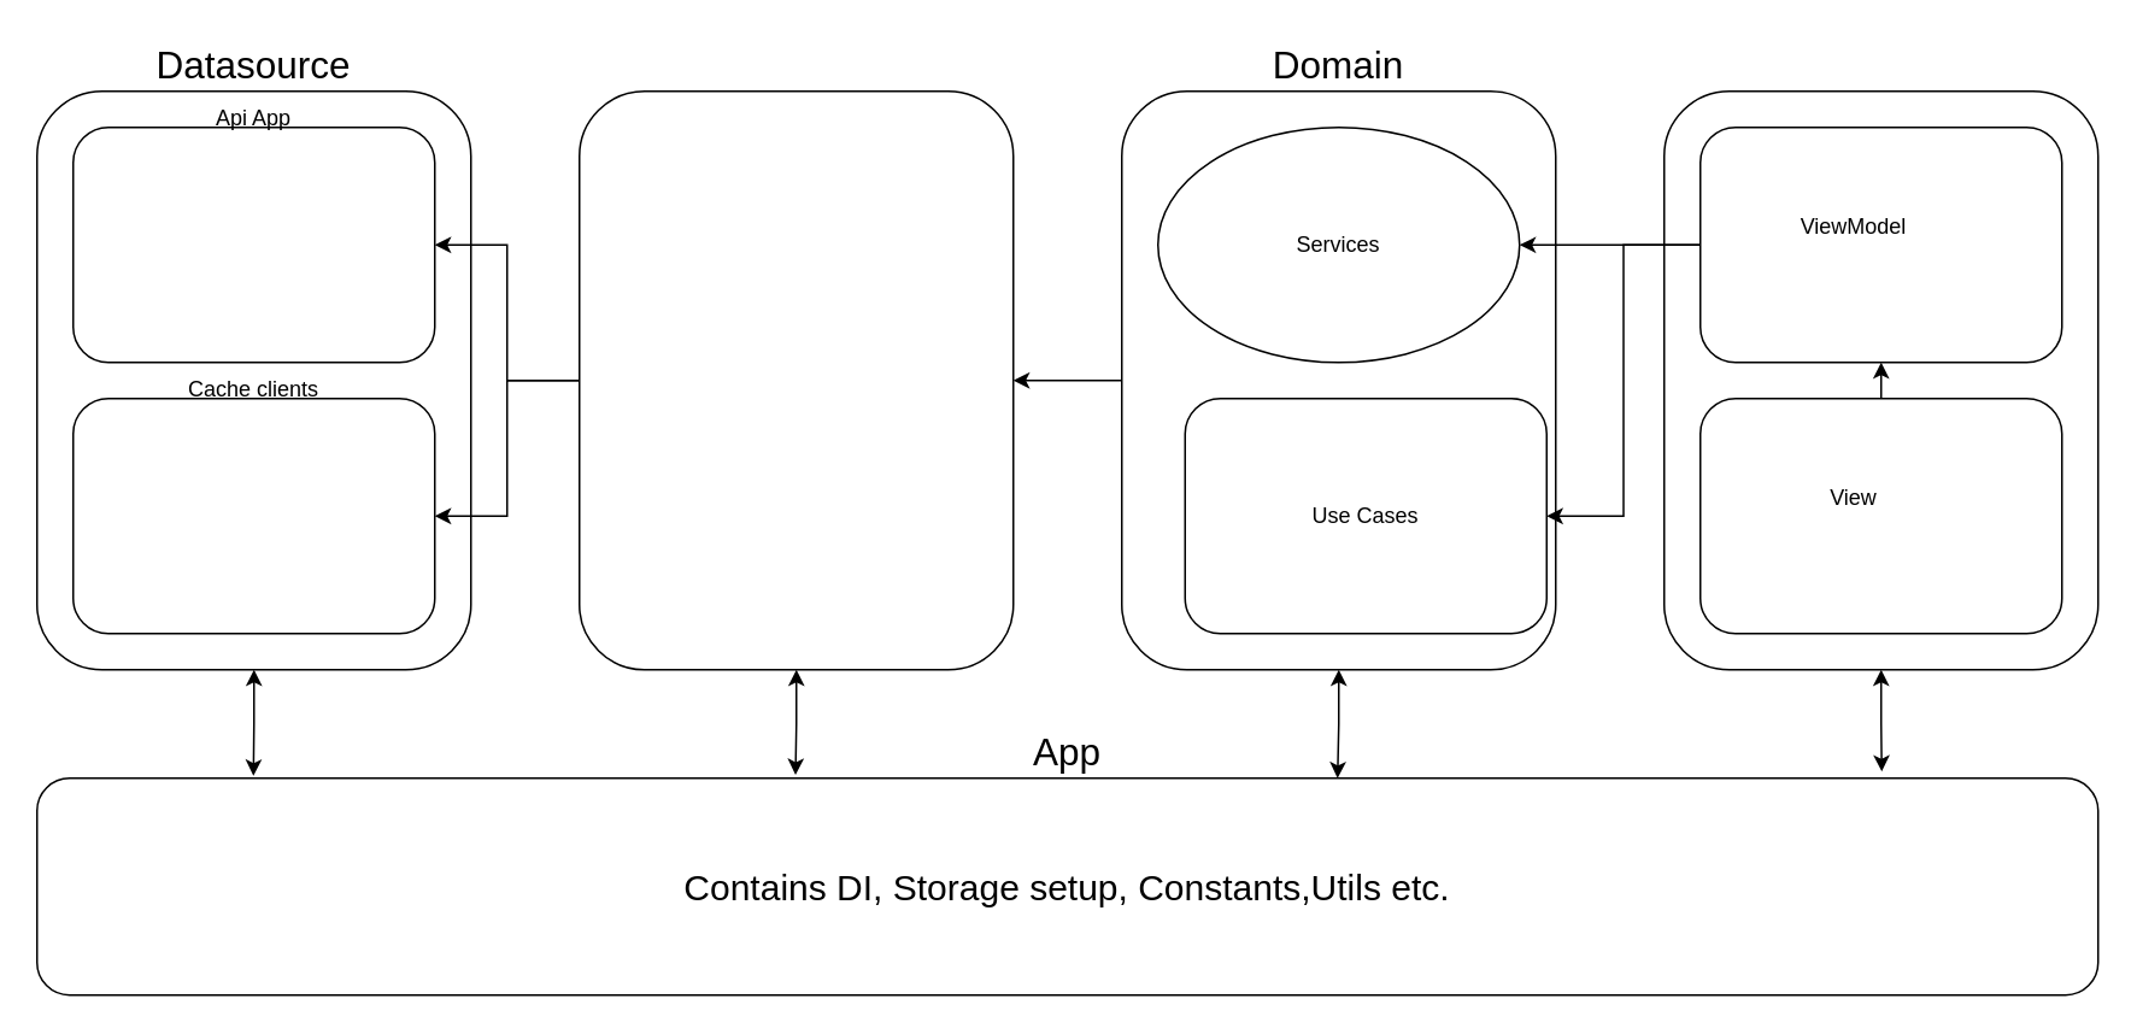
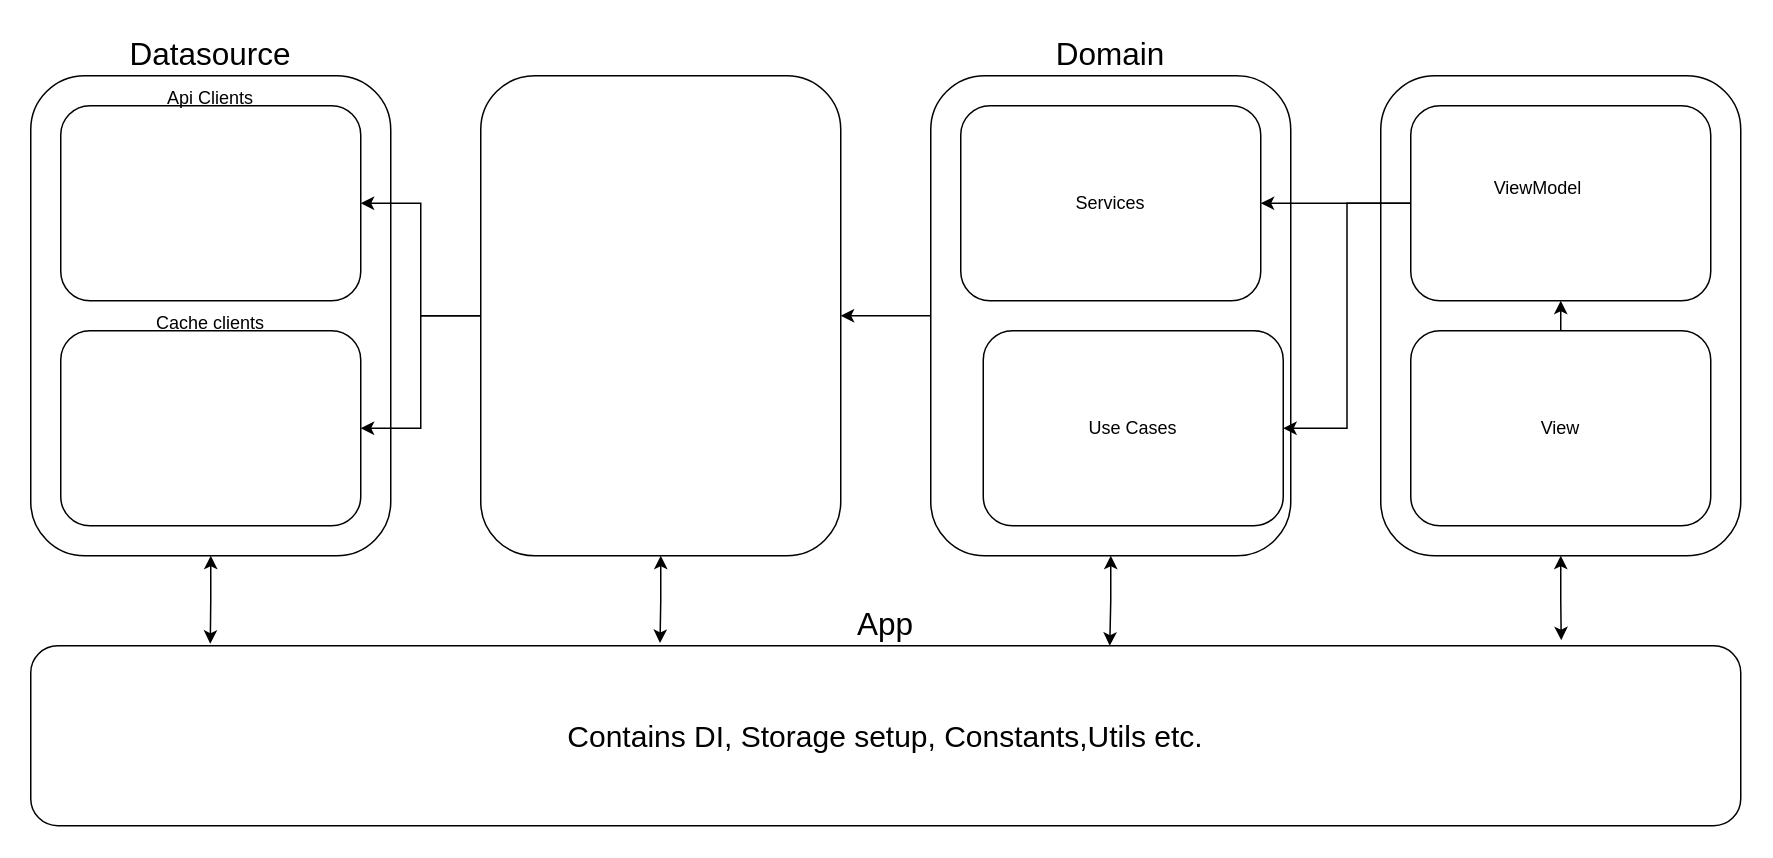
  <mxCell id="0" />
  <mxCell id="1" parent="0" />
  <mxCell id="2" style="edgeStyle=orthogonalEdgeStyle;rounded=0;orthogonalLoop=1;jettySize=auto;html=1;exitX=0.5;exitY=1;exitDx=0;exitDy=0;entryX=0.105;entryY=-0.011;entryDx=0;entryDy=0;entryPerimeter=0;startArrow=classic;startFill=1;" parent="1" source="3" target="17" edge="1"><mxGeometry relative="1" as="geometry" /></mxCell>
  <mxCell id="3" value="" style="rounded=1;whiteSpace=wrap;html=1;" parent="1" vertex="1"><mxGeometry x="20" y="50" width="240" height="320" as="geometry" /></mxCell>
  <mxCell id="4" value="" style="rounded=1;whiteSpace=wrap;html=1;" parent="1" vertex="1"><mxGeometry x="40" y="70" width="200" height="130" as="geometry" /></mxCell>
  <mxCell id="5" value="" style="rounded=1;whiteSpace=wrap;html=1;" parent="1" vertex="1"><mxGeometry x="40" y="220" width="200" height="130" as="geometry" /></mxCell>
  <mxCell id="6" style="edgeStyle=orthogonalEdgeStyle;rounded=0;orthogonalLoop=1;jettySize=auto;html=1;exitX=0.5;exitY=1;exitDx=0;exitDy=0;entryX=0.368;entryY=-0.015;entryDx=0;entryDy=0;entryPerimeter=0;startArrow=classic;startFill=1;" parent="1" source="9" target="17" edge="1"><mxGeometry relative="1" as="geometry" /></mxCell>
  <mxCell id="7" style="edgeStyle=orthogonalEdgeStyle;rounded=0;orthogonalLoop=1;jettySize=auto;html=1;exitX=0;exitY=0.5;exitDx=0;exitDy=0;entryX=1;entryY=0.5;entryDx=0;entryDy=0;" parent="1" source="9" target="4" edge="1"><mxGeometry relative="1" as="geometry" /></mxCell>
  <mxCell id="8" style="edgeStyle=orthogonalEdgeStyle;rounded=0;orthogonalLoop=1;jettySize=auto;html=1;exitX=0;exitY=0.5;exitDx=0;exitDy=0;entryX=1;entryY=0.5;entryDx=0;entryDy=0;" parent="1" source="9" target="5" edge="1"><mxGeometry relative="1" as="geometry" /></mxCell>
  <mxCell id="9" value="" style="rounded=1;whiteSpace=wrap;html=1;" parent="1" vertex="1"><mxGeometry x="320" y="50" width="240" height="320" as="geometry" /></mxCell>
  <mxCell id="10" style="edgeStyle=orthogonalEdgeStyle;rounded=0;orthogonalLoop=1;jettySize=auto;html=1;entryX=0.631;entryY=0;entryDx=0;entryDy=0;entryPerimeter=0;startArrow=classic;startFill=1;" parent="1" source="12" target="17" edge="1"><mxGeometry relative="1" as="geometry" /></mxCell>
  <mxCell id="11" style="edgeStyle=orthogonalEdgeStyle;rounded=0;orthogonalLoop=1;jettySize=auto;html=1;exitX=0;exitY=0.5;exitDx=0;exitDy=0;entryX=1;entryY=0.5;entryDx=0;entryDy=0;" parent="1" source="12" target="9" edge="1"><mxGeometry relative="1" as="geometry" /></mxCell>
  <mxCell id="12" value="" style="rounded=1;whiteSpace=wrap;html=1;" parent="1" vertex="1"><mxGeometry x="620" y="50" width="240" height="320" as="geometry" /></mxCell>
  <mxCell id="13" style="edgeStyle=orthogonalEdgeStyle;rounded=0;orthogonalLoop=1;jettySize=auto;html=1;exitX=0.5;exitY=1;exitDx=0;exitDy=0;entryX=0.895;entryY=-0.031;entryDx=0;entryDy=0;entryPerimeter=0;startArrow=classic;startFill=1;" parent="1" source="14" target="17" edge="1"><mxGeometry relative="1" as="geometry" /></mxCell>
  <mxCell id="14" value="" style="rounded=1;whiteSpace=wrap;html=1;" parent="1" vertex="1"><mxGeometry x="920" y="50" width="240" height="320" as="geometry" /></mxCell>
  <mxCell id="15" value="Datasource" style="text;html=1;strokeColor=none;fillColor=none;align=center;verticalAlign=middle;whiteSpace=wrap;rounded=0;fontSize=21;" parent="1" vertex="1"><mxGeometry x="110" y="20" width="60" height="30" as="geometry" /></mxCell>
  <mxCell id="16" value="&lt;div&gt;Domain&lt;/div&gt;" style="text;html=1;strokeColor=none;fillColor=none;align=center;verticalAlign=middle;whiteSpace=wrap;rounded=0;fontSize=21;" parent="1" vertex="1"><mxGeometry x="710" y="20" width="60" height="30" as="geometry" /></mxCell>
  <mxCell id="17" value="&lt;font style=&quot;font-size: 20px;&quot;&gt;Contains DI, Storage setup, Constants,Utils etc.&lt;/font&gt;" style="rounded=1;whiteSpace=wrap;html=1;" parent="1" vertex="1"><mxGeometry x="20" y="430" width="1140" height="120" as="geometry" /></mxCell>
  <mxCell id="18" value="&lt;div&gt;App&lt;/div&gt;" style="text;html=1;strokeColor=none;fillColor=none;align=center;verticalAlign=middle;whiteSpace=wrap;rounded=0;fontSize=21;" parent="1" vertex="1"><mxGeometry x="560" y="400" width="60" height="30" as="geometry" /></mxCell>
- <mxCell id="19" value="Api App" style="text;html=1;strokeColor=none;fillColor=none;align=center;verticalAlign=middle;whiteSpace=wrap;rounded=0;" parent="1" vertex="1"><mxGeometry x="110" y="50" width="60" height="30" as="geometry" /></mxCell>
+ <mxCell id="19" value="Api Clients" style="text;html=1;strokeColor=none;fillColor=none;align=center;verticalAlign=middle;whiteSpace=wrap;rounded=0;" parent="1" vertex="1"><mxGeometry x="110" y="50" width="60" height="30" as="geometry" /></mxCell>
  <mxCell id="20" value="Cache clients" style="text;html=1;strokeColor=none;fillColor=none;align=center;verticalAlign=middle;whiteSpace=wrap;rounded=0;" parent="1" vertex="1"><mxGeometry x="90" y="200" width="100" height="30" as="geometry" /></mxCell>
  <mxCell id="21" style="edgeStyle=orthogonalEdgeStyle;rounded=0;orthogonalLoop=1;jettySize=auto;html=1;exitX=0;exitY=0.5;exitDx=0;exitDy=0;entryX=1;entryY=0.5;entryDx=0;entryDy=0;" parent="1" source="23" target="28" edge="1"><mxGeometry relative="1" as="geometry" /></mxCell>
  <mxCell id="22" style="edgeStyle=orthogonalEdgeStyle;rounded=0;orthogonalLoop=1;jettySize=auto;html=1;entryX=1;entryY=0.5;entryDx=0;entryDy=0;" parent="1" source="23" target="29" edge="1"><mxGeometry relative="1" as="geometry" /></mxCell>
  <mxCell id="23" value="" style="rounded=1;whiteSpace=wrap;html=1;" parent="1" vertex="1"><mxGeometry x="940" y="70" width="200" height="130" as="geometry" /></mxCell>
  <mxCell id="24" style="edgeStyle=orthogonalEdgeStyle;rounded=0;orthogonalLoop=1;jettySize=auto;html=1;exitX=0.5;exitY=0;exitDx=0;exitDy=0;entryX=0.5;entryY=1;entryDx=0;entryDy=0;" parent="1" source="25" target="23" edge="1"><mxGeometry relative="1" as="geometry" /></mxCell>
  <mxCell id="25" value="" style="rounded=1;whiteSpace=wrap;html=1;" parent="1" vertex="1"><mxGeometry x="940" y="220" width="200" height="130" as="geometry" /></mxCell>
  <mxCell id="26" value="ViewModel" style="text;html=1;strokeColor=none;fillColor=none;align=center;verticalAlign=middle;whiteSpace=wrap;rounded=0;" parent="1" vertex="1"><mxGeometry x="995" y="110" width="60" height="30" as="geometry" /></mxCell>
- <mxCell id="27" value="View" style="text;html=1;strokeColor=none;fillColor=none;align=center;verticalAlign=middle;whiteSpace=wrap;rounded=0;" parent="1" vertex="1"><mxGeometry x="995" y="260" width="60" height="30" as="geometry" /></mxCell>
- <mxCell id="28" value="Services" style="ellipse;whiteSpace=wrap;html=1;" parent="1" vertex="1"><mxGeometry x="640" y="70" width="200" height="130" as="geometry" /></mxCell>
+ <mxCell id="27" value="View" style="text;html=1;strokeColor=none;fillColor=none;align=center;verticalAlign=middle;whiteSpace=wrap;rounded=0;" parent="1" vertex="1"><mxGeometry x="1010" y="270" width="60" height="30" as="geometry" /></mxCell>
+ <mxCell id="28" value="Services" style="rounded=1;whiteSpace=wrap;html=1;" parent="1" vertex="1"><mxGeometry x="640" y="70" width="200" height="130" as="geometry" /></mxCell>
  <mxCell id="29" value="Use Cases" style="rounded=1;whiteSpace=wrap;html=1;" parent="1" vertex="1"><mxGeometry x="655" y="220" width="200" height="130" as="geometry" /></mxCell>
